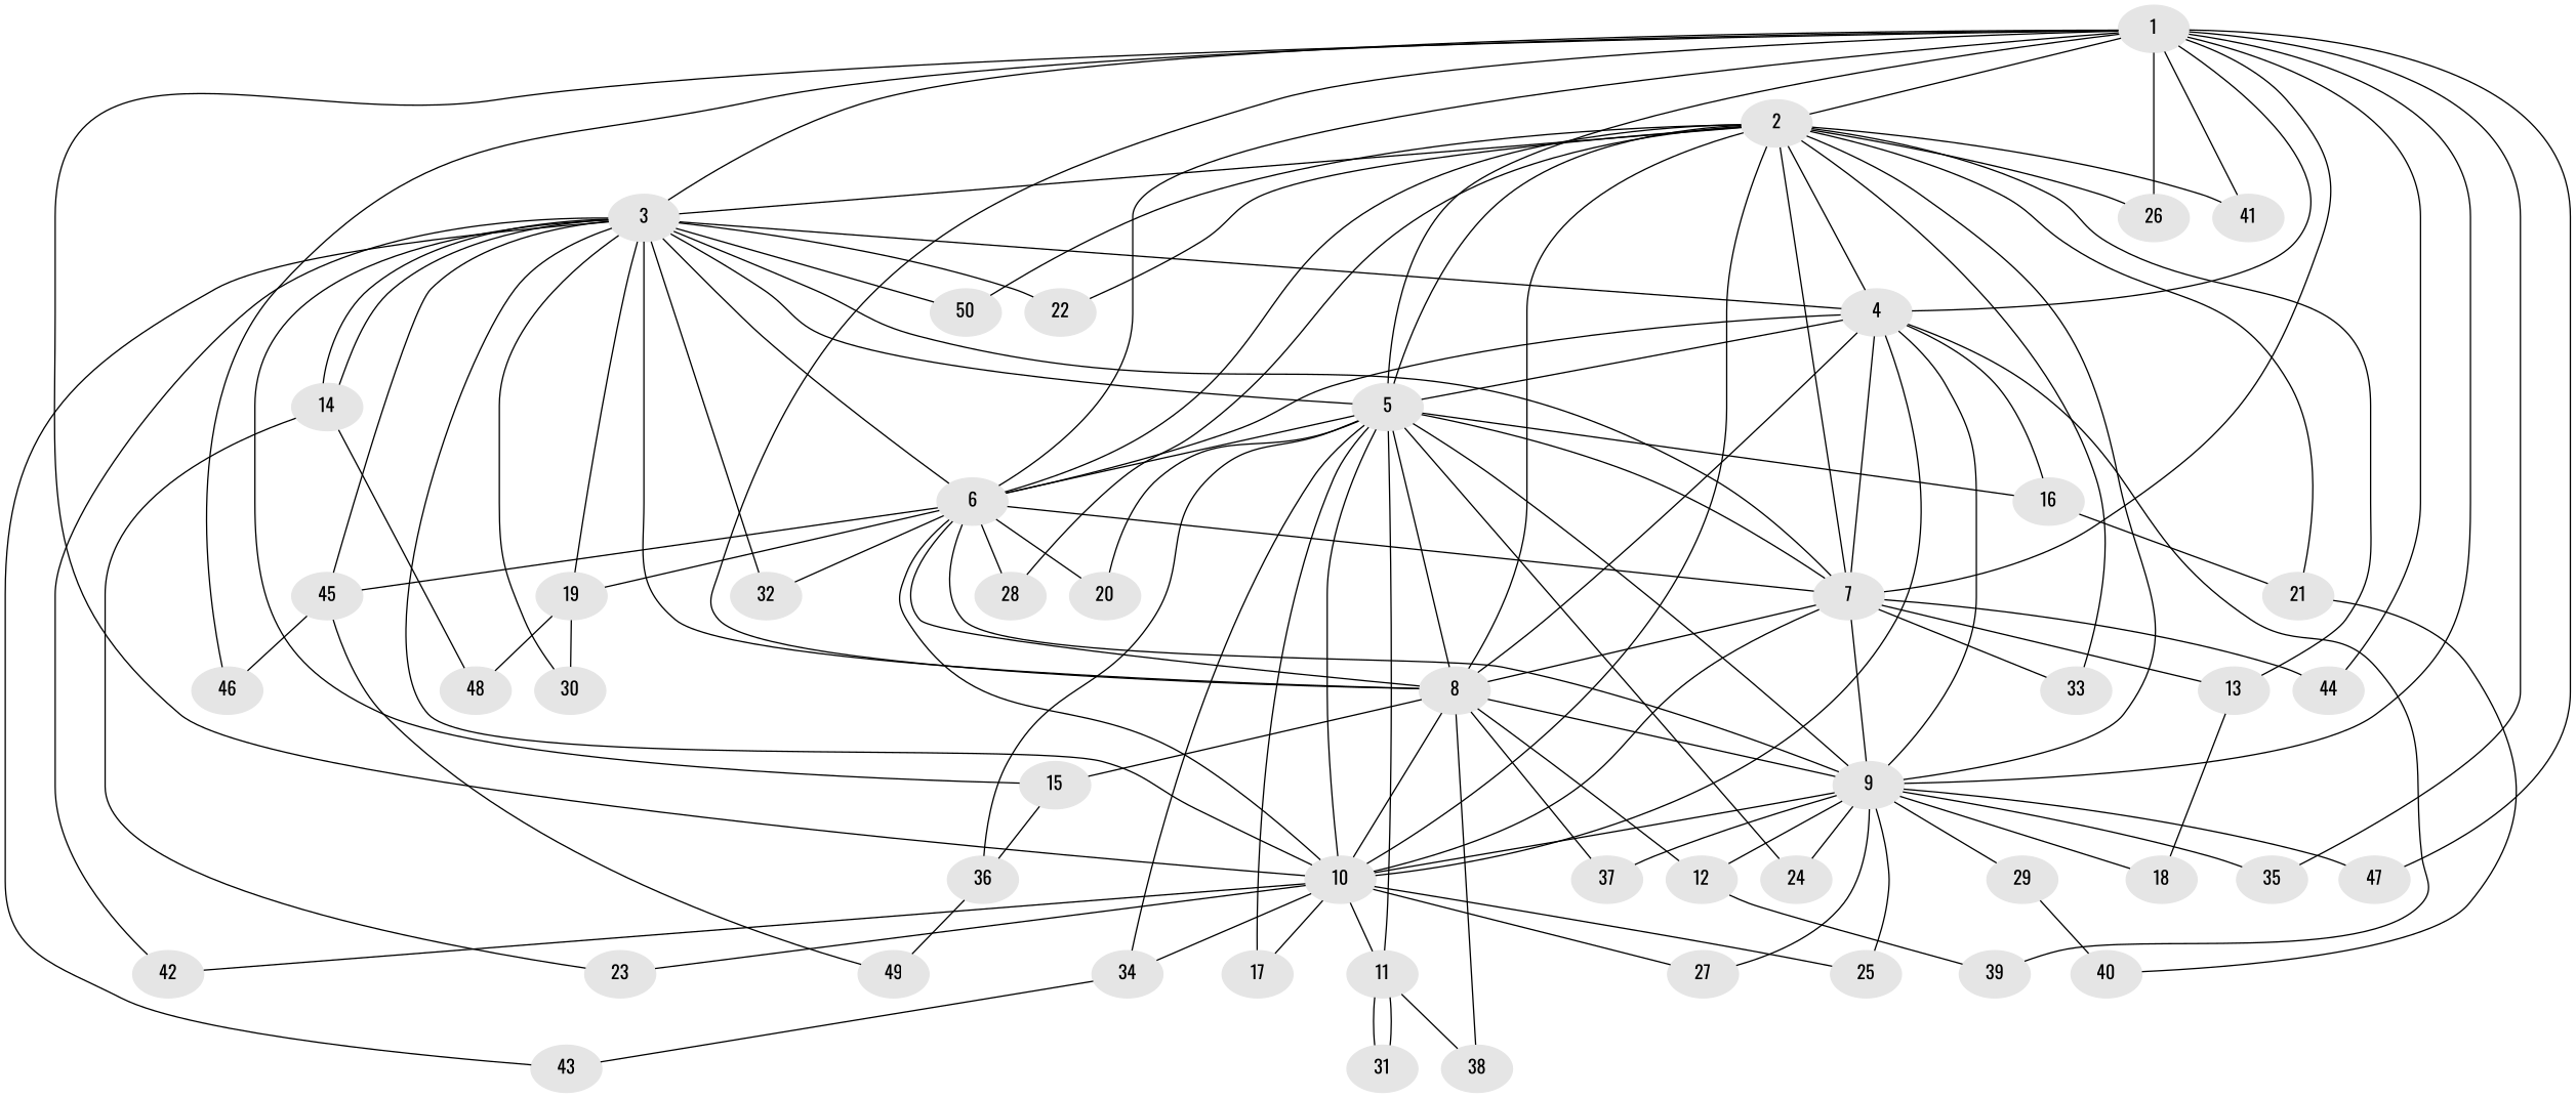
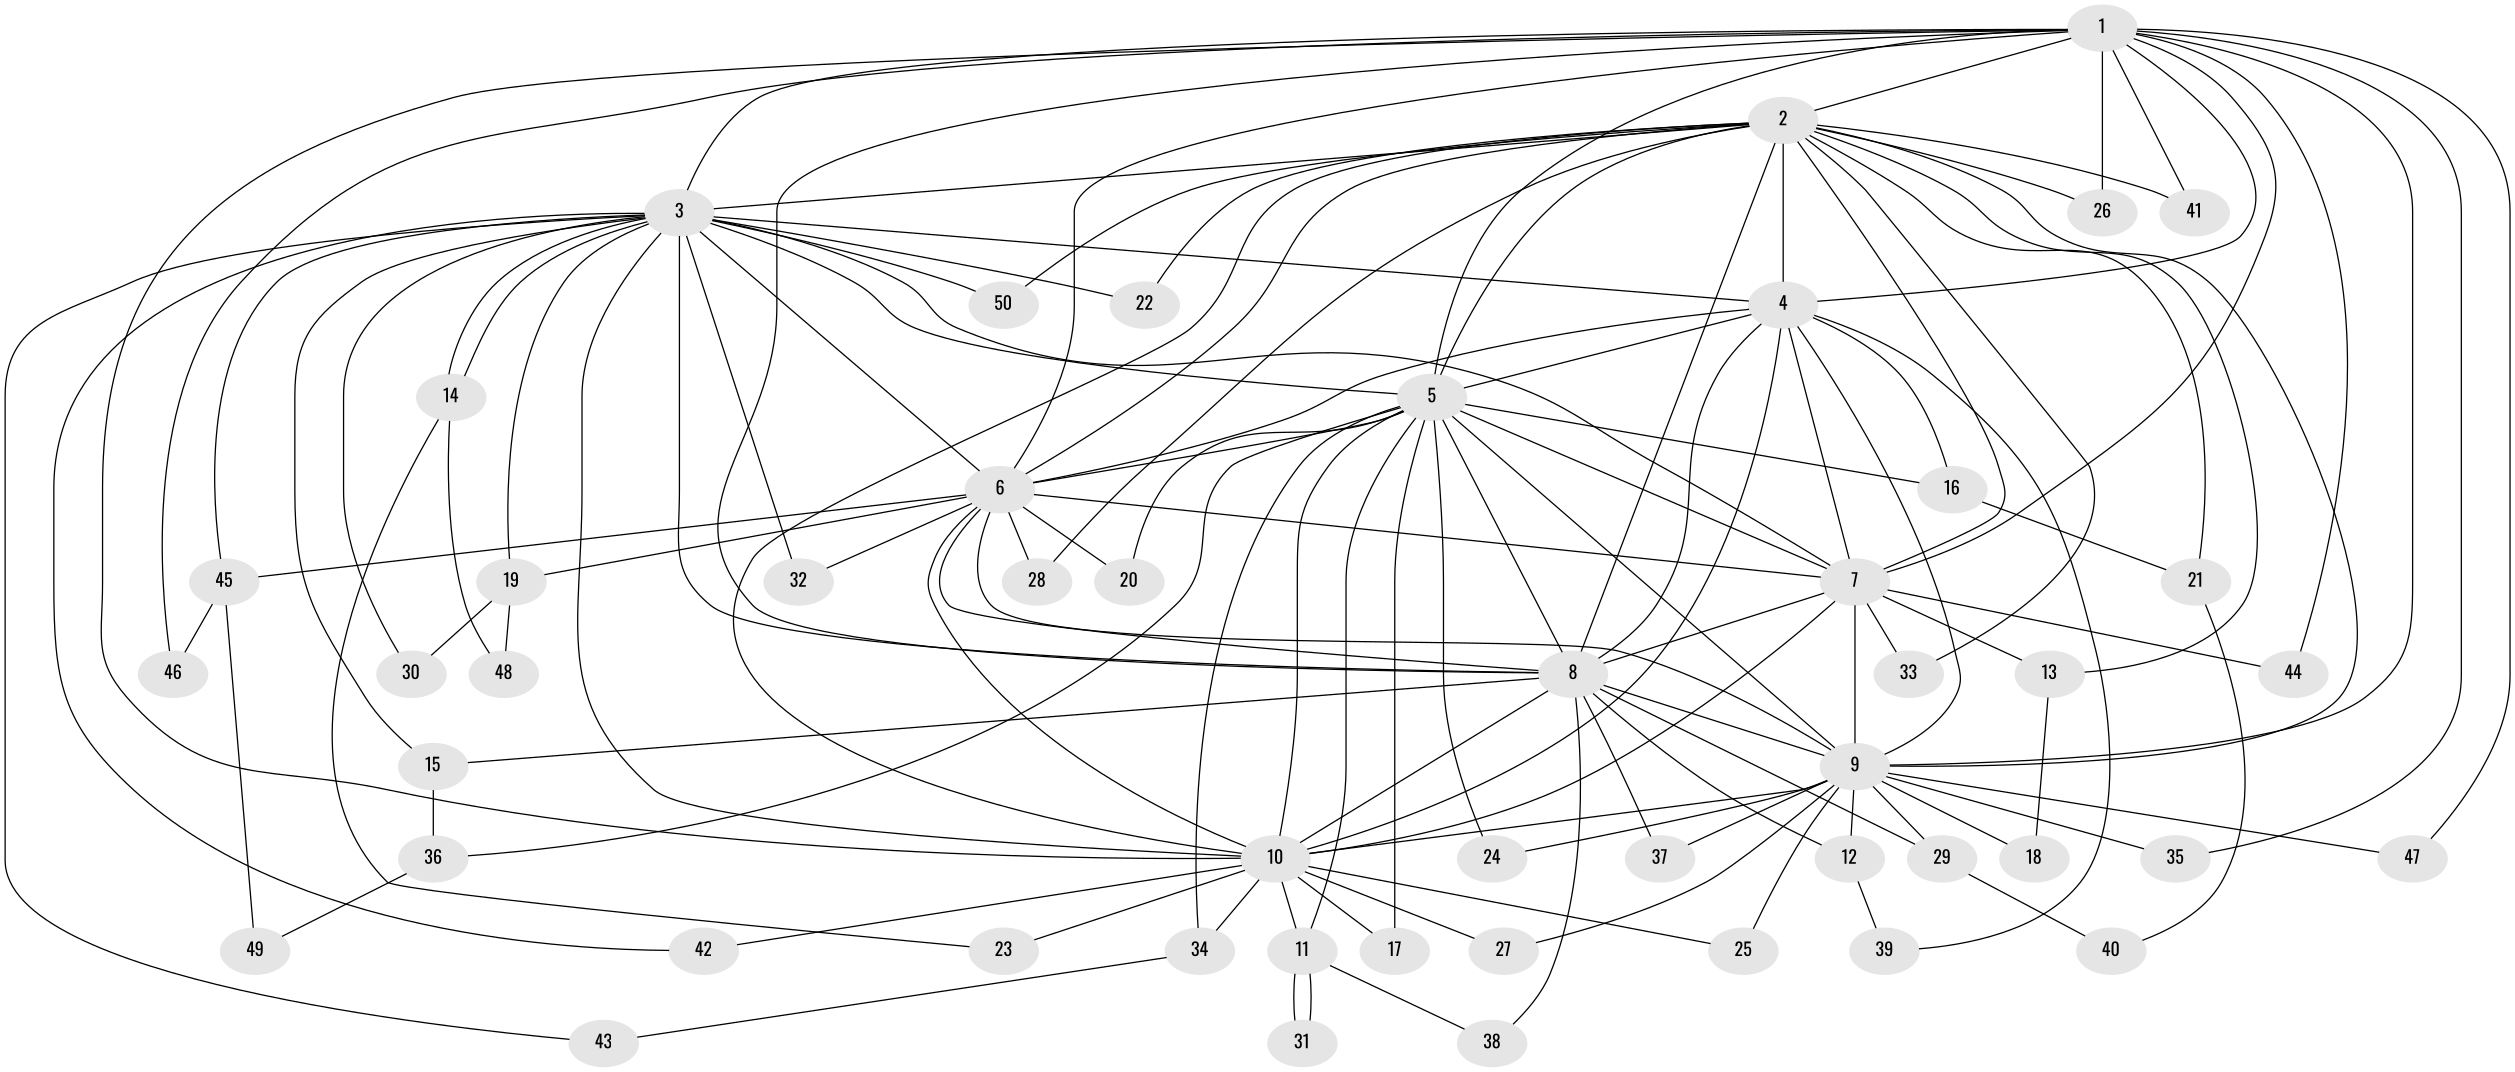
  graph {
    fontname=Oswald
    node [color=gray90 fontname=Oswald style=filled]
    edge [fontname=Oswald]
    1
    2
    3
    4
    5
    6
    7
    8
    9
    10
    26
    35
    41
    44
    46
    47
    13
    21
    22
    28
    33
    50
    14
    15
    19
    30
    32
    42
    43
    45
    16
    39
    11
    17
    20
    24
    34
    36
    12
    29
    37
    38
    18
    25
    27
    23
    40
    48
    49
    31
    1 -- 2
    1 -- 3
    1 -- 4
    1 -- 5
    1 -- 6
    1 -- 7
    1 -- 8
    1 -- 9
    1 -- 10
    1 -- 26
    1 -- 35
    1 -- 41
    1 -- 44
    1 -- 46
    1 -- 47
    2 -- 3
    2 -- 4
    2 -- 5
    2 -- 6
    2 -- 7
    2 -- 8
    2 -- 9
    2 -- 10
    2 -- 26
    2 -- 41
    2 -- 13
    2 -- 21
    2 -- 22
    2 -- 28
    2 -- 33
    2 -- 50
    3 -- 4
    3 -- 5
    3 -- 6
    3 -- 7
    3 -- 8
    3 -- 10
    3 -- 22
    3 -- 50
    3 -- 14
    3 -- 14
    3 -- 15
    3 -- 19
    3 -- 30
    3 -- 32
    3 -- 42
    3 -- 43
    3 -- 45
    4 -- 5
    4 -- 6
    4 -- 7
    4 -- 8
    4 -- 9
    4 -- 10
    4 -- 16
    4 -- 39
    5 -- 6
    5 -- 7
    5 -- 8
    5 -- 9
    5 -- 10
    5 -- 16
    5 -- 11
    5 -- 17
    5 -- 20
    5 -- 24
    5 -- 34
    5 -- 36
    6 -- 7
    6 -- 8
    6 -- 9
    6 -- 10
    6 -- 28
    6 -- 19
    6 -- 32
    6 -- 45
    6 -- 20
    7 -- 8
    7 -- 9
    7 -- 10
    7 -- 44
    7 -- 13
    7 -- 33
    8 -- 9
    8 -- 10
    8 -- 15
    8 -- 12
+   8 -- 29
    8 -- 37
    8 -- 38
    9 -- 10
    9 -- 35
    9 -- 47
    9 -- 24
    9 -- 12
    9 -- 29
    9 -- 37
    9 -- 18
    9 -- 25
    9 -- 27
    10 -- 42
    10 -- 11
    10 -- 17
    10 -- 34
    10 -- 25
    10 -- 27
    10 -- 23
    13 -- 18
    21 -- 40
    14 -- 23
    14 -- 48
    15 -- 36
    19 -- 30
    19 -- 48
    45 -- 46
    45 -- 49
    16 -- 21
    11 -- 38
    11 -- 31
    11 -- 31
    34 -- 43
    36 -- 49
    12 -- 39
    29 -- 40
  }
